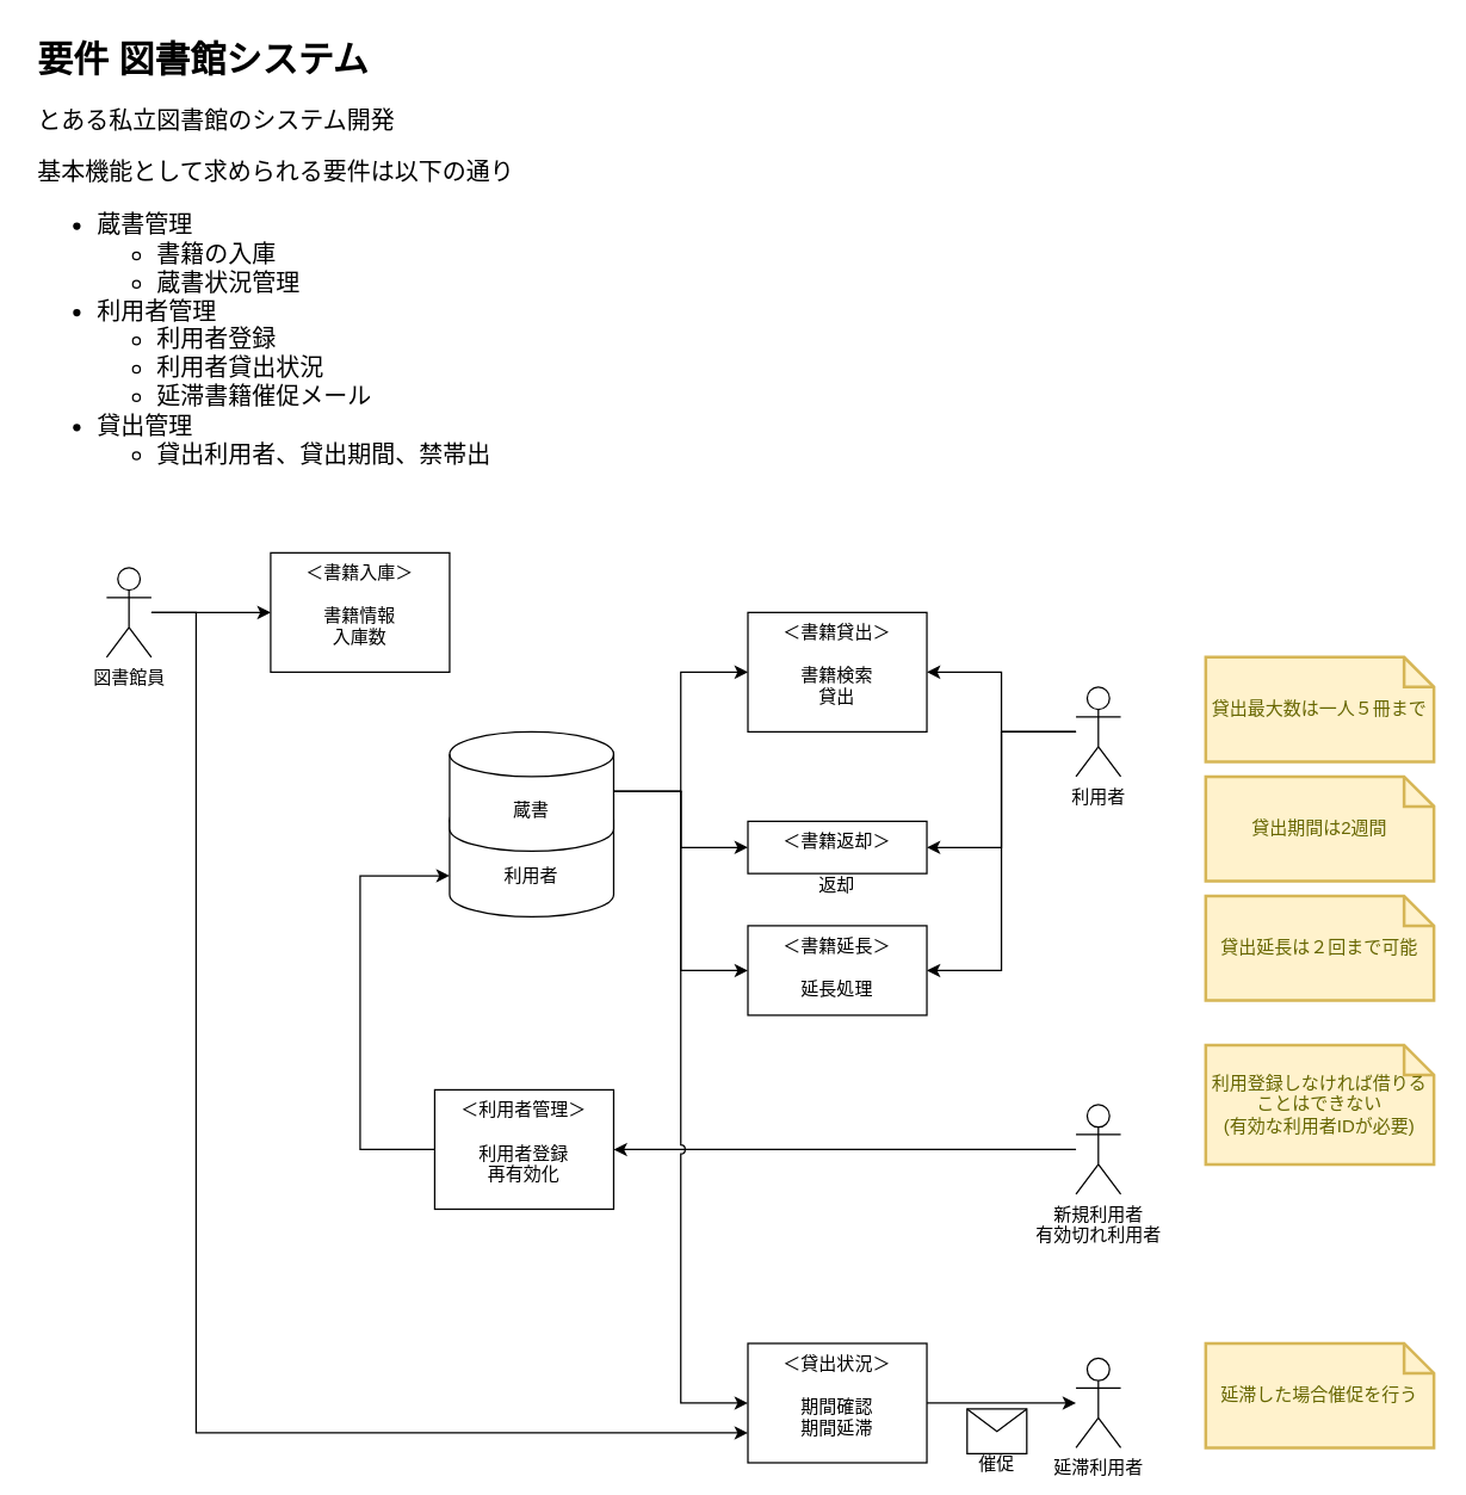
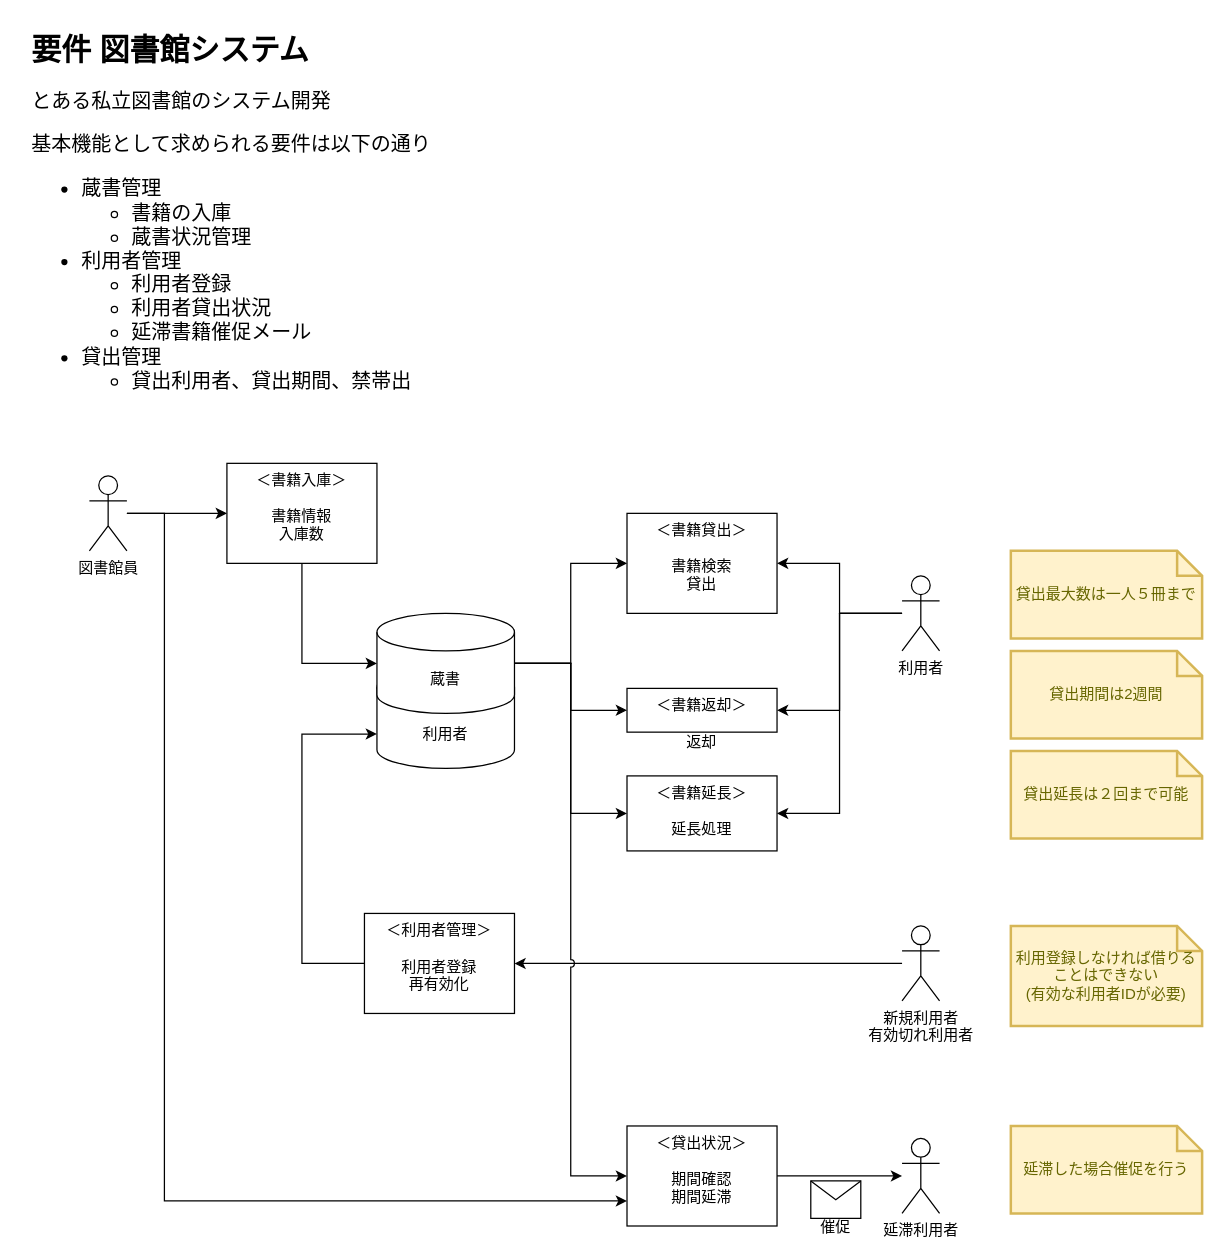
  <mxCell id="0" />
  <mxCell id="1" parent="0" />
  <mxCell id="2" value="&lt;h1&gt;要件 図書館システム&lt;/h1&gt;&lt;p style=&quot;font-size: 16px;&quot;&gt;&lt;font style=&quot;font-size: 16px;&quot;&gt;とある私立図書館のシステム開発&lt;/font&gt;&lt;/p&gt;&lt;p style=&quot;font-size: 16px;&quot;&gt;&lt;font style=&quot;font-size: 16px;&quot;&gt;基本機能として求められる要件は以下の通り&lt;/font&gt;&lt;/p&gt;&lt;div style=&quot;font-size: 16px;&quot;&gt;&lt;ul style=&quot;&quot;&gt;&lt;li style=&quot;&quot;&gt;&lt;font style=&quot;font-size: 16px;&quot;&gt;蔵書管理&lt;/font&gt;&lt;/li&gt;&lt;ul style=&quot;&quot;&gt;&lt;li&gt;&lt;font style=&quot;font-size: 16px;&quot;&gt;書籍の入庫&lt;/font&gt;&lt;/li&gt;&lt;li&gt;&lt;font style=&quot;font-size: 16px;&quot;&gt;蔵書状況管理&lt;/font&gt;&lt;/li&gt;&lt;/ul&gt;&lt;li style=&quot;&quot;&gt;&lt;font style=&quot;font-size: 16px;&quot;&gt;利用者管理&lt;/font&gt;&lt;/li&gt;&lt;ul style=&quot;&quot;&gt;&lt;li&gt;&lt;font style=&quot;font-size: 16px;&quot;&gt;利用者登録&lt;/font&gt;&lt;/li&gt;&lt;li&gt;&lt;font style=&quot;font-size: 16px;&quot;&gt;利用者貸出状況&lt;/font&gt;&lt;/li&gt;&lt;li&gt;&lt;font style=&quot;font-size: 16px;&quot;&gt;延滞書籍催促メール&lt;/font&gt;&lt;/li&gt;&lt;/ul&gt;&lt;li style=&quot;&quot;&gt;&lt;font style=&quot;font-size: 16px;&quot;&gt;&lt;span style=&quot;background-color: initial;&quot;&gt;貸出管理&lt;/span&gt;&lt;br&gt;&lt;/font&gt;&lt;/li&gt;&lt;ul style=&quot;&quot;&gt;&lt;li&gt;貸出利用者、貸出期間、禁帯出&lt;/li&gt;&lt;/ul&gt;&lt;/ul&gt;&lt;/div&gt;&lt;p&gt;&lt;/p&gt;" style="text;html=1;strokeColor=none;fillColor=none;spacing=5;spacingTop=-20;whiteSpace=wrap;overflow=hidden;rounded=0;" parent="1" vertex="1"><mxGeometry x="20" y="20" width="750" height="310" as="geometry" /></mxCell>
  <mxCell id="3" value="" style="edgeStyle=orthogonalEdgeStyle;rounded=0;orthogonalLoop=1;jettySize=auto;html=1;jumpStyle=arc;" parent="1" source="5" target="7" edge="1"><mxGeometry relative="1" as="geometry" /></mxCell>
  <mxCell id="4" style="edgeStyle=orthogonalEdgeStyle;rounded=0;orthogonalLoop=1;jettySize=auto;html=1;entryX=0;entryY=0.75;entryDx=0;entryDy=0;jumpStyle=arc;" parent="1" source="5" target="20" edge="1"><mxGeometry relative="1" as="geometry"><Array as="points"><mxPoint x="131" y="410" /><mxPoint x="131" y="960" /></Array></mxGeometry></mxCell>
  <mxCell id="5" value="図書館員" style="shape=umlActor;verticalLabelPosition=bottom;verticalAlign=top;html=1;outlineConnect=0;" parent="1" vertex="1"><mxGeometry x="71" y="380" width="30" height="60" as="geometry" /></mxCell>
+ <mxCell id="6" style="edgeStyle=orthogonalEdgeStyle;rounded=0;orthogonalLoop=1;jettySize=auto;html=1;entryX=0;entryY=0.5;entryDx=0;entryDy=0;entryPerimeter=0;exitX=0.5;exitY=1;exitDx=0;exitDy=0;jumpStyle=arc;" parent="1" source="7" target="24" edge="1"><mxGeometry relative="1" as="geometry" /></mxCell>
  <mxCell id="7" value="＜書籍入庫＞&lt;br&gt;&lt;br&gt;書籍情報&lt;br&gt;入庫数" style="whiteSpace=wrap;html=1;verticalAlign=top;" parent="1" vertex="1"><mxGeometry x="181" y="370" width="120" height="80" as="geometry" /></mxCell>
  <mxCell id="8" style="edgeStyle=orthogonalEdgeStyle;rounded=0;orthogonalLoop=1;jettySize=auto;html=1;jumpStyle=arc;" parent="1" source="11" target="12" edge="1"><mxGeometry relative="1" as="geometry" /></mxCell>
  <mxCell id="9" style="edgeStyle=orthogonalEdgeStyle;rounded=0;orthogonalLoop=1;jettySize=auto;html=1;entryX=1;entryY=0.5;entryDx=0;entryDy=0;jumpStyle=arc;" parent="1" source="11" target="13" edge="1"><mxGeometry relative="1" as="geometry" /></mxCell>
  <mxCell id="10" style="edgeStyle=elbowEdgeStyle;rounded=0;jumpStyle=arc;orthogonalLoop=1;jettySize=auto;html=1;entryX=1;entryY=0.5;entryDx=0;entryDy=0;fontSize=12;" parent="1" source="11" target="32" edge="1"><mxGeometry relative="1" as="geometry" /></mxCell>
  <mxCell id="11" value="利用者" style="shape=umlActor;verticalLabelPosition=bottom;verticalAlign=top;html=1;outlineConnect=0;" parent="1" vertex="1"><mxGeometry x="721" y="460" width="30" height="60" as="geometry" /></mxCell>
  <mxCell id="12" value="＜書籍貸出＞&lt;br&gt;&lt;br&gt;書籍検索&lt;br&gt;貸出" style="whiteSpace=wrap;html=1;verticalAlign=top;" parent="1" vertex="1"><mxGeometry x="501" y="410" width="120" height="80" as="geometry" /></mxCell>
  <mxCell id="13" value="＜書籍返却＞&lt;br&gt;&lt;br&gt;返却" style="whiteSpace=wrap;html=1;verticalAlign=top;" parent="1" vertex="1"><mxGeometry x="501" y="550" width="120" height="35" as="geometry" /></mxCell>
  <mxCell id="14" style="edgeStyle=orthogonalEdgeStyle;rounded=0;orthogonalLoop=1;jettySize=auto;html=1;entryX=0;entryY=0;entryDx=0;entryDy=52.5;entryPerimeter=0;exitX=0;exitY=0.5;exitDx=0;exitDy=0;jumpStyle=arc;" parent="1" source="15" target="23" edge="1"><mxGeometry relative="1" as="geometry"><Array as="points"><mxPoint x="241" y="770" /><mxPoint x="241" y="587" /></Array></mxGeometry></mxCell>
  <mxCell id="15" value="＜利用者管理＞&lt;br&gt;&lt;br&gt;利用者登録&lt;br&gt;再有効化" style="whiteSpace=wrap;html=1;verticalAlign=top;" parent="1" vertex="1"><mxGeometry x="291" y="730" width="120" height="80" as="geometry" /></mxCell>
  <mxCell id="16" style="edgeStyle=orthogonalEdgeStyle;rounded=0;orthogonalLoop=1;jettySize=auto;html=1;entryX=1;entryY=0.5;entryDx=0;entryDy=0;jumpStyle=arc;" parent="1" source="17" target="15" edge="1"><mxGeometry relative="1" as="geometry" /></mxCell>
  <mxCell id="17" value="新規利用者&lt;br&gt;有効切れ利用者" style="shape=umlActor;verticalLabelPosition=bottom;verticalAlign=top;html=1;outlineConnect=0;" parent="1" vertex="1"><mxGeometry x="721" y="740" width="30" height="60" as="geometry" /></mxCell>
  <mxCell id="18" value="延滞利用者" style="shape=umlActor;verticalLabelPosition=bottom;verticalAlign=top;html=1;outlineConnect=0;" parent="1" vertex="1"><mxGeometry x="721" y="910" width="30" height="60" as="geometry" /></mxCell>
  <mxCell id="19" style="edgeStyle=orthogonalEdgeStyle;rounded=0;orthogonalLoop=1;jettySize=auto;html=1;" parent="1" source="20" target="18" edge="1"><mxGeometry relative="1" as="geometry" /></mxCell>
  <mxCell id="20" value="＜貸出状況＞&lt;br&gt;&lt;br&gt;期間確認&lt;br&gt;期間延滞" style="whiteSpace=wrap;html=1;verticalAlign=top;" parent="1" vertex="1"><mxGeometry x="501" y="900" width="120" height="80" as="geometry" /></mxCell>
  <mxCell id="21" value="&lt;br&gt;&lt;br&gt;&lt;br&gt;催促" style="shape=message;html=1;whiteSpace=wrap;html=1;outlineConnect=0;" parent="1" vertex="1"><mxGeometry x="648" y="944" width="40" height="30" as="geometry" /></mxCell>
  <mxCell id="22" value="" style="group" parent="1" vertex="1" connectable="0"><mxGeometry x="301" y="490" width="110" height="140" as="geometry" /></mxCell>
  <mxCell id="23" value="利用者" style="shape=cylinder3;whiteSpace=wrap;html=1;boundedLbl=1;backgroundOutline=1;size=15;" parent="22" vertex="1"><mxGeometry y="44" width="110" height="80" as="geometry" /></mxCell>
  <mxCell id="24" value="蔵書" style="shape=cylinder3;whiteSpace=wrap;html=1;boundedLbl=1;backgroundOutline=1;size=15;" parent="22" vertex="1"><mxGeometry width="110" height="80" as="geometry" /></mxCell>
  <mxCell id="25" style="edgeStyle=elbowEdgeStyle;rounded=0;jumpStyle=arc;orthogonalLoop=1;jettySize=auto;html=1;entryX=0;entryY=0.5;entryDx=0;entryDy=0;" parent="1" source="24" target="12" edge="1"><mxGeometry relative="1" as="geometry" /></mxCell>
  <mxCell id="26" style="edgeStyle=elbowEdgeStyle;rounded=0;jumpStyle=arc;orthogonalLoop=1;jettySize=auto;html=1;entryX=0;entryY=0.5;entryDx=0;entryDy=0;" parent="1" source="24" target="13" edge="1"><mxGeometry relative="1" as="geometry" /></mxCell>
  <mxCell id="27" style="edgeStyle=elbowEdgeStyle;rounded=0;jumpStyle=arc;orthogonalLoop=1;jettySize=auto;html=1;" parent="1" source="24" target="20" edge="1"><mxGeometry relative="1" as="geometry" /></mxCell>
  <mxCell id="28" value="貸出最大数は一人５冊まで" style="shape=note;strokeWidth=2;fontSize=12;size=20;whiteSpace=wrap;html=1;fillColor=#fff2cc;strokeColor=#d6b656;fontColor=#666600;" parent="1" vertex="1"><mxGeometry x="808" y="440" width="153" height="70" as="geometry" /></mxCell>
  <mxCell id="29" value="貸出期間は2週間" style="shape=note;strokeWidth=2;fontSize=12;size=20;whiteSpace=wrap;html=1;fillColor=#fff2cc;strokeColor=#d6b656;fontColor=#666600;" parent="1" vertex="1"><mxGeometry x="808" y="520" width="153" height="70" as="geometry" /></mxCell>
  <mxCell id="30" value="貸出延長は２回まで可能" style="shape=note;strokeWidth=2;fontSize=12;size=20;whiteSpace=wrap;html=1;fillColor=#fff2cc;strokeColor=#d6b656;fontColor=#666600;" parent="1" vertex="1"><mxGeometry x="808" y="600" width="153" height="70" as="geometry" /></mxCell>
- <mxCell id="31" value="利用登録しなければ借りることはできない&lt;br&gt;(有効な利用者IDが必要)" style="shape=note;strokeWidth=2;fontSize=12;size=20;whiteSpace=wrap;html=1;fillColor=#fff2cc;strokeColor=#d6b656;fontColor=#666600;" parent="1" vertex="1"><mxGeometry x="808" y="700" width="153" height="80" as="geometry" /></mxCell>
+ <mxCell id="31" value="利用登録しなければ借りることはできない&lt;br&gt;(有効な利用者IDが必要)" style="shape=note;strokeWidth=2;fontSize=12;size=20;whiteSpace=wrap;html=1;fillColor=#fff2cc;strokeColor=#d6b656;fontColor=#666600;" parent="1" vertex="1"><mxGeometry x="808" y="740" width="153" height="80" as="geometry" /></mxCell>
  <mxCell id="32" value="＜書籍延長＞&lt;br&gt;&lt;br&gt;延長処理" style="whiteSpace=wrap;html=1;verticalAlign=top;" parent="1" vertex="1"><mxGeometry x="501" y="620" width="120" height="60" as="geometry" /></mxCell>
  <mxCell id="33" style="edgeStyle=elbowEdgeStyle;rounded=0;jumpStyle=arc;orthogonalLoop=1;jettySize=auto;html=1;entryX=0;entryY=0.5;entryDx=0;entryDy=0;fontSize=12;" parent="1" source="24" target="32" edge="1"><mxGeometry relative="1" as="geometry" /></mxCell>
  <mxCell id="34" value="延滞した場合催促を行う" style="shape=note;strokeWidth=2;fontSize=12;size=20;whiteSpace=wrap;html=1;fillColor=#fff2cc;strokeColor=#d6b656;fontColor=#666600;" parent="1" vertex="1"><mxGeometry x="808" y="900" width="153" height="70" as="geometry" /></mxCell>
